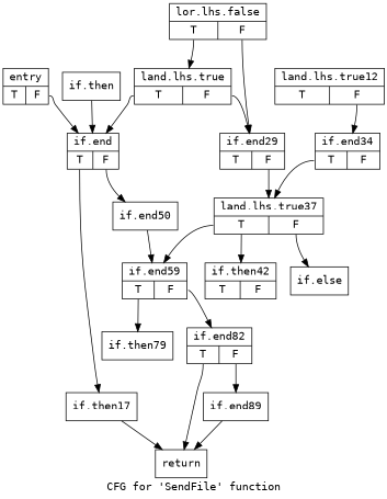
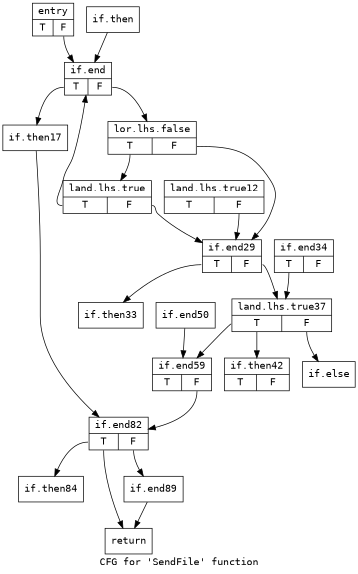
  digraph {
    fontname="DejaVu Sans Mono"
    label="CFG for 'SendFile' function"
    node [fontname="DejaVu Sans Mono" shape=record]
    edge [fontname="DejaVu Sans Mono" tailport=s0]
    n1 [label="{entry|{<s0>T|<s1>F}}"]
    n2 [label="{if.end|{<s0>T|<s1>F}}"]
    n3 [label="{if.then}"]
    n4 [label="{if.then17}"]
    n5 [label="{lor.lhs.false|{<s0>T|<s1>F}}"]
    n6 [label="{return}"]
    n7 [label="{land.lhs.true|{<s0>T|<s1>F}}"]
    n8 [label="{if.end29|{<s0>T|<s1>F}}"]
+   n9 [label="{if.then33}"]
    n10 [label="{land.lhs.true37|{<s0>T|<s1>F}}"]
    n11 [label="{land.lhs.true12|{<s0>T|<s1>F}}"]
    n12 [label="{if.end34|{<s0>T|<s1>F}}"]
    n13 [label="{if.else}"]
    n14 [label="{if.then42|{<s0>T|<s1>F}}"]
    n15 [label="{if.end59|{<s0>T|<s1>F}}"]
-   n16 [label="{if.then79}"]
    n17 [label="{if.end82|{<s0>T|<s1>F}}"]
    n18 [label="{if.end50}"]
+   n19 [label="{if.then84}"]
    n20 [label="{if.end89}"]
    n1 -> n2 [tailport=s1]
    n2 -> n4
-   n2 -> n18 [tailport=s1]
+   n2 -> n5 [tailport=s1]
    n3 -> n2
-   n4 -> n6
+   n4 -> n17
    n5 -> n7
    n5 -> n8 [tailport=s1]
    n7 -> n2
    n7 -> n8 [tailport=s1]
+   n8 -> n9
    n8 -> n10 [tailport=s1]
    n10 -> n13 [tailport=s1]
    n10 -> n14
    n10 -> n15
-   n11 -> n12 [tailport=s1]
+   n11 -> n8 [tailport=s1]
    n12 -> n10
-   n15 -> n16
    n15 -> n17 [tailport=s1]
    n17 -> n6
+   n17 -> n19
    n17 -> n20 [tailport=s1]
    n18 -> n15
    n20 -> n6
  }
